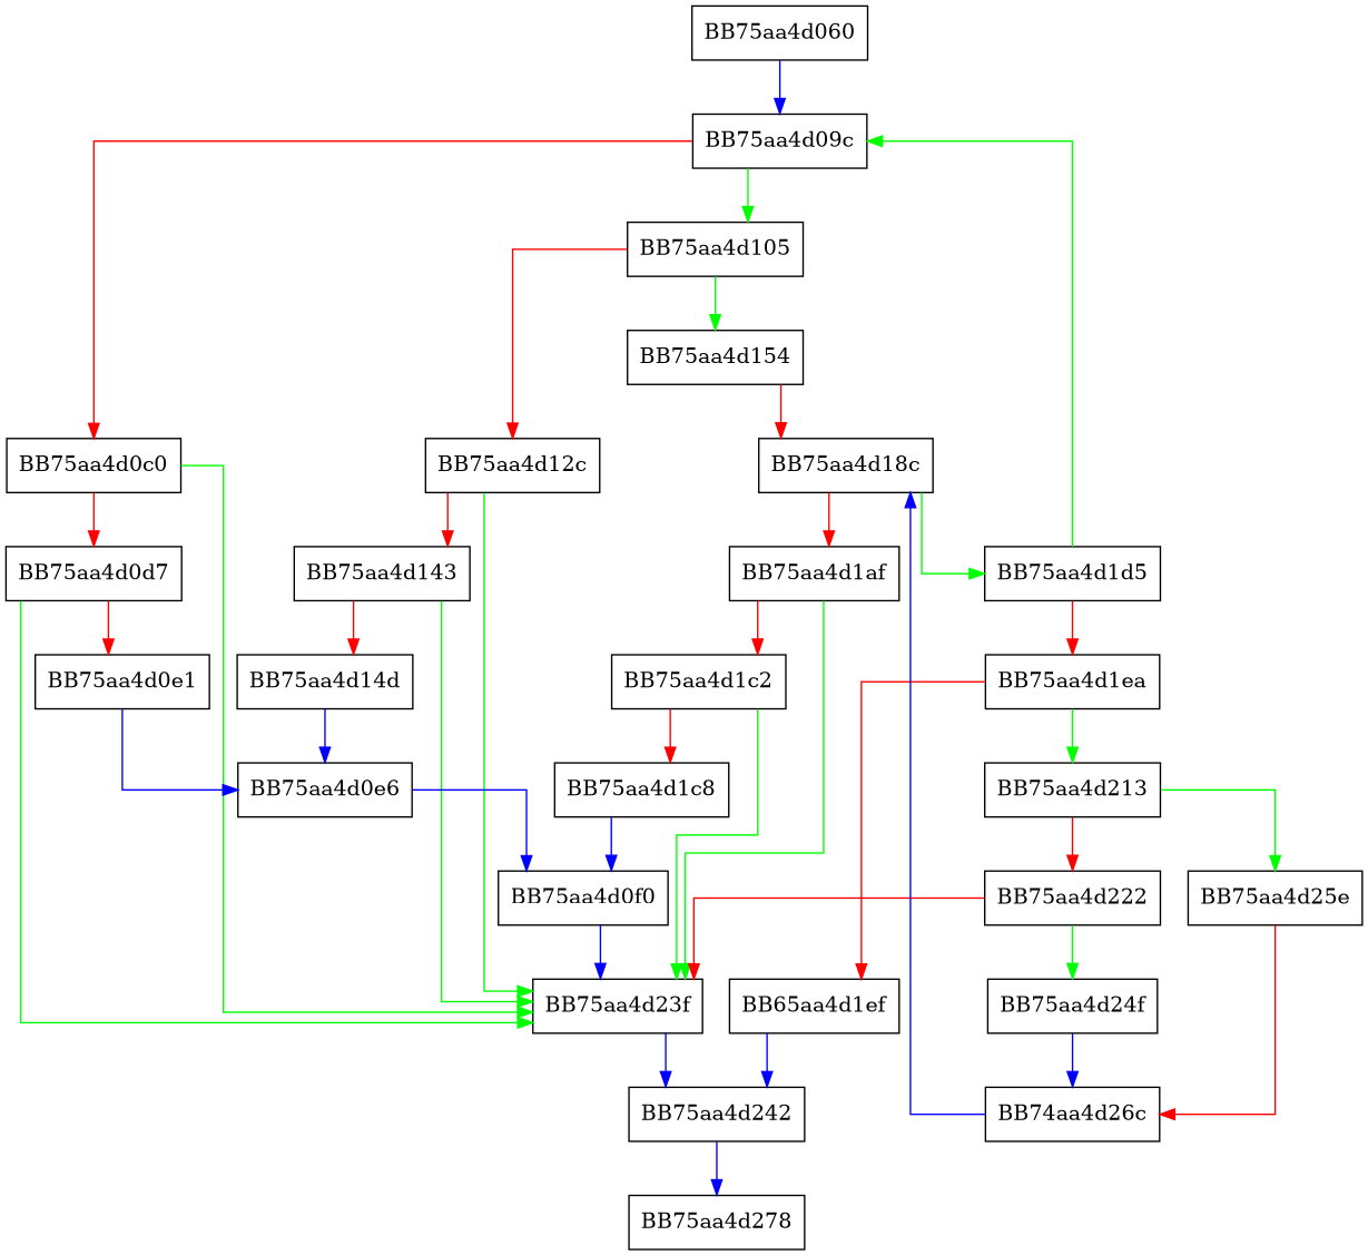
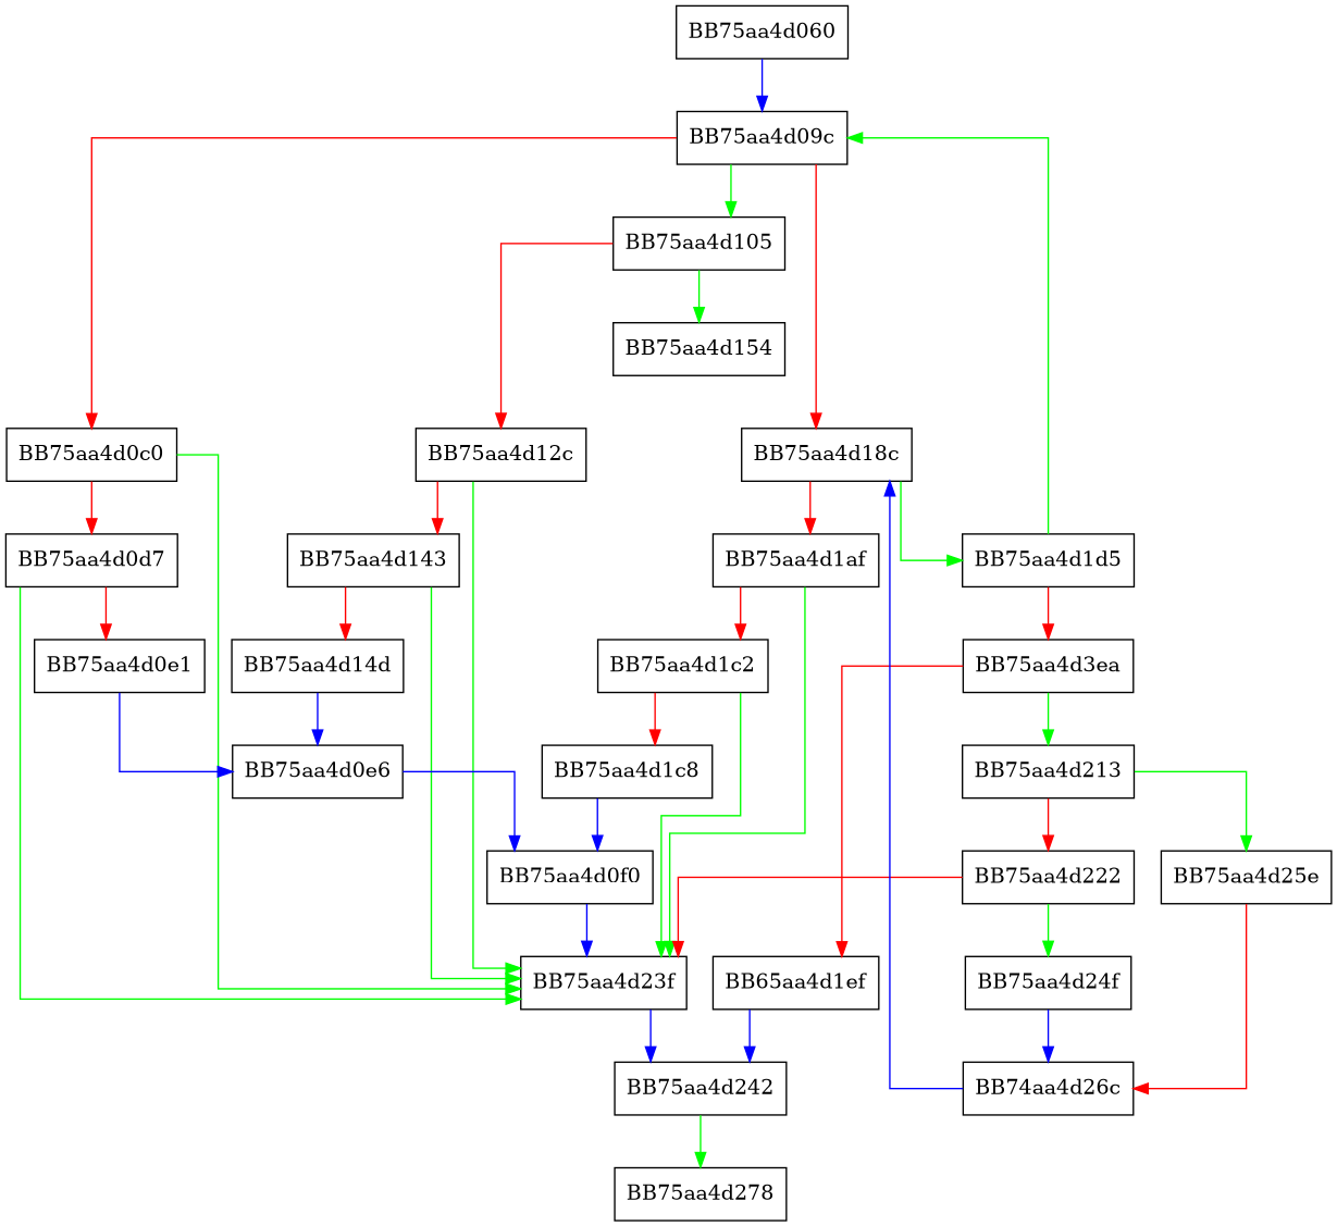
  digraph {
    splines=ortho
    node [shape=box]
    edge [color=red]
    BB75aa4d060
    BB75aa4d09c
    BB75aa4d105
    BB75aa4d0c0
    BB75aa4d154
    BB75aa4d12c
    BB75aa4d23f
    BB75aa4d0d7
    BB75aa4d18c
    BB75aa4d143
    BB75aa4d242
    BB75aa4d0e1
    BB75aa4d278
    BB75aa4d0e6
    BB75aa4d0f0
    BB75aa4d1d5
    BB75aa4d1af
    BB75aa4d14d
-   BB75aa4d1ea
+   BB75aa4d1ea [label=BB75aa4d3ea]
    BB75aa4d1c2
    BB75aa4d213
    n22 [label=BB65aa4d1ef]
    BB75aa4d1c8
    BB75aa4d25e
    BB75aa4d222
    n26 [label=BB74aa4d26c]
    BB75aa4d24f
    BB75aa4d060 -> BB75aa4d09c [color=blue]
    BB75aa4d09c -> BB75aa4d105 [color=green]
    BB75aa4d09c -> BB75aa4d0c0
    BB75aa4d105 -> BB75aa4d154 [color=green]
    BB75aa4d105 -> BB75aa4d12c
    BB75aa4d0c0 -> BB75aa4d23f [color=green]
    BB75aa4d0c0 -> BB75aa4d0d7
-   BB75aa4d154 -> BB75aa4d18c
+   BB75aa4d09c -> BB75aa4d18c
    BB75aa4d12c -> BB75aa4d23f [color=green]
    BB75aa4d12c -> BB75aa4d143
    BB75aa4d23f -> BB75aa4d242 [color=blue]
    BB75aa4d0d7 -> BB75aa4d23f [color=green]
    BB75aa4d0d7 -> BB75aa4d0e1
    BB75aa4d18c -> BB75aa4d1d5 [color=green]
    BB75aa4d18c -> BB75aa4d1af
    BB75aa4d143 -> BB75aa4d23f [color=green]
    BB75aa4d143 -> BB75aa4d14d
-   BB75aa4d242 -> BB75aa4d278 [color=blue]
+   BB75aa4d242 -> BB75aa4d278 [color=green]
    BB75aa4d0e1 -> BB75aa4d0e6 [color=blue]
    BB75aa4d0e6 -> BB75aa4d0f0 [color=blue]
    BB75aa4d0f0 -> BB75aa4d23f [color=blue]
    BB75aa4d1d5 -> BB75aa4d09c [color=green]
    BB75aa4d1d5 -> BB75aa4d1ea
    BB75aa4d1af -> BB75aa4d23f [color=green]
    BB75aa4d1af -> BB75aa4d1c2
    BB75aa4d14d -> BB75aa4d0e6 [color=blue]
    BB75aa4d1ea -> BB75aa4d213 [color=green]
    BB75aa4d1ea -> n22
    BB75aa4d1c2 -> BB75aa4d23f [color=green]
    BB75aa4d1c2 -> BB75aa4d1c8
    BB75aa4d213 -> BB75aa4d25e [color=green]
    BB75aa4d213 -> BB75aa4d222
    n22 -> BB75aa4d242 [color=blue]
    BB75aa4d1c8 -> BB75aa4d0f0 [color=blue]
    BB75aa4d25e -> n26
    BB75aa4d222 -> BB75aa4d23f
    BB75aa4d222 -> BB75aa4d24f [color=green]
    n26 -> BB75aa4d18c [color=blue]
    BB75aa4d24f -> n26 [color=blue]
  }
